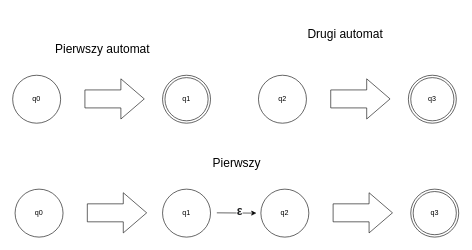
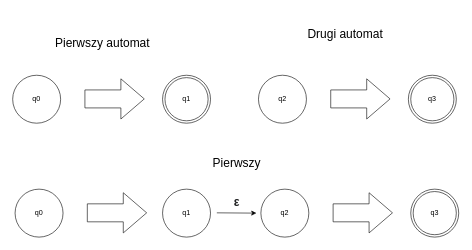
  <mxCell id="0" />
  <mxCell id="1" parent="0" />
  <mxCell id="2" value="q1" style="ellipse;shape=doubleEllipse;whiteSpace=wrap;html=1;aspect=fixed;" vertex="1" parent="1"><mxGeometry x="270" y="125" width="80" height="80" as="geometry" /></mxCell>
  <mxCell id="3" value="q0" style="ellipse;whiteSpace=wrap;html=1;aspect=fixed;" vertex="1" parent="1"><mxGeometry x="20" y="125" width="80" height="80" as="geometry" /></mxCell>
  <mxCell id="4" value="" style="endArrow=classic;html=1;" edge="1" parent="1"><mxGeometry width="50" height="50" relative="1" as="geometry"><mxPoint x="360.5" y="354.5" as="sourcePoint" /><mxPoint x="426.5" y="355" as="targetPoint" /></mxGeometry></mxCell>
  <mxCell id="5" value="" style="shape=flexArrow;endArrow=classic;html=1;endWidth=36;endSize=12.67;width=30;" edge="1" parent="1"><mxGeometry width="50" height="50" relative="1" as="geometry"><mxPoint x="140" y="164.5" as="sourcePoint" /><mxPoint x="240" y="164.5" as="targetPoint" /></mxGeometry></mxCell>
- <mxCell id="6" value="&lt;font style=&quot;font-size: 20px&quot;&gt;Pierwszy automat&lt;/font&gt;" style="text;html=1;strokeColor=none;fillColor=none;align=center;verticalAlign=middle;whiteSpace=wrap;rounded=0;" vertex="1" parent="1"><mxGeometry x="80" y="45" width="180" height="70" as="geometry" /></mxCell>
+ <mxCell id="6" value="&lt;font style=&quot;font-size: 20px&quot;&gt;Pierwszy automat&lt;/font&gt;" style="text;html=1;strokeColor=none;fillColor=none;align=center;verticalAlign=middle;whiteSpace=wrap;rounded=0;" vertex="1" parent="1"><mxGeometry x="80" y="35" width="180" height="70" as="geometry" /></mxCell>
  <mxCell id="7" value="q3" style="ellipse;shape=doubleEllipse;whiteSpace=wrap;html=1;aspect=fixed;" vertex="1" parent="1"><mxGeometry x="680" y="125" width="80" height="80" as="geometry" /></mxCell>
  <mxCell id="8" value="q2" style="ellipse;whiteSpace=wrap;html=1;aspect=fixed;" vertex="1" parent="1"><mxGeometry x="430" y="125" width="80" height="80" as="geometry" /></mxCell>
  <mxCell id="9" value="" style="shape=flexArrow;endArrow=classic;html=1;endWidth=36;endSize=12.67;width=30;" edge="1" parent="1"><mxGeometry width="50" height="50" relative="1" as="geometry"><mxPoint x="550" y="164.5" as="sourcePoint" /><mxPoint x="650" y="164.5" as="targetPoint" /></mxGeometry></mxCell>
  <mxCell id="10" value="&lt;font style=&quot;font-size: 20px&quot;&gt;Drugi automat&lt;/font&gt;" style="text;html=1;strokeColor=none;fillColor=none;align=center;verticalAlign=middle;whiteSpace=wrap;rounded=0;" vertex="1" parent="1"><mxGeometry x="485" y="20" width="180" height="70" as="geometry" /></mxCell>
  <mxCell id="11" value="&lt;font style=&quot;font-size: 20px&quot;&gt;Pierwszy&lt;br&gt;&lt;/font&gt;" style="text;html=1;strokeColor=none;fillColor=none;align=center;verticalAlign=middle;whiteSpace=wrap;rounded=0;" vertex="1" parent="1"><mxGeometry x="304" y="235" width="180" height="70" as="geometry" /></mxCell>
  <mxCell id="12" value="q0" style="ellipse;whiteSpace=wrap;html=1;aspect=fixed;" vertex="1" parent="1"><mxGeometry x="24" y="315" width="80" height="80" as="geometry" /></mxCell>
  <mxCell id="13" value="" style="shape=flexArrow;endArrow=classic;html=1;endWidth=36;endSize=12.67;width=30;" edge="1" parent="1"><mxGeometry width="50" height="50" relative="1" as="geometry"><mxPoint x="144" y="354.5" as="sourcePoint" /><mxPoint x="244" y="354.5" as="targetPoint" /></mxGeometry></mxCell>
  <mxCell id="14" value="q3" style="ellipse;shape=doubleEllipse;whiteSpace=wrap;html=1;aspect=fixed;" vertex="1" parent="1"><mxGeometry x="684" y="315" width="80" height="80" as="geometry" /></mxCell>
  <mxCell id="15" value="q2" style="ellipse;whiteSpace=wrap;html=1;aspect=fixed;" vertex="1" parent="1"><mxGeometry x="434" y="315" width="80" height="80" as="geometry" /></mxCell>
  <mxCell id="16" value="" style="shape=flexArrow;endArrow=classic;html=1;endWidth=36;endSize=12.67;width=30;" edge="1" parent="1"><mxGeometry width="50" height="50" relative="1" as="geometry"><mxPoint x="554" y="354.5" as="sourcePoint" /><mxPoint x="654" y="354.5" as="targetPoint" /></mxGeometry></mxCell>
  <mxCell id="17" value="q1" style="ellipse;whiteSpace=wrap;html=1;aspect=fixed;" vertex="1" parent="1"><mxGeometry x="270" y="315" width="80" height="80" as="geometry" /></mxCell>
- <mxCell id="18" value="&lt;b style=&quot;color: rgb(32 , 33 , 34) ; font-family: sans-serif ; background-color: rgb(255 , 255 , 255)&quot;&gt;&lt;font style=&quot;font-size: 20px&quot;&gt;ε&lt;/font&gt;&lt;/b&gt;" style="text;html=1;strokeColor=none;fillColor=none;align=center;verticalAlign=middle;whiteSpace=wrap;rounded=0;" vertex="1" parent="1"><mxGeometry x="378.5" y="340" width="40" height="20" as="geometry" /></mxCell>
+ <mxCell id="18" value="&lt;b style=&quot;color: rgb(32 , 33 , 34) ; font-family: sans-serif ; background-color: rgb(255 , 255 , 255)&quot;&gt;&lt;font style=&quot;font-size: 20px&quot;&gt;ε&lt;/font&gt;&lt;/b&gt;" style="text;html=1;strokeColor=none;fillColor=none;align=center;verticalAlign=middle;whiteSpace=wrap;rounded=0;" vertex="1" parent="1"><mxGeometry x="373.5" y="325" width="40" height="20" as="geometry" /></mxCell>
